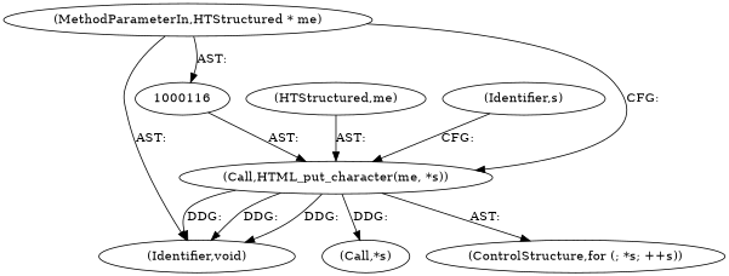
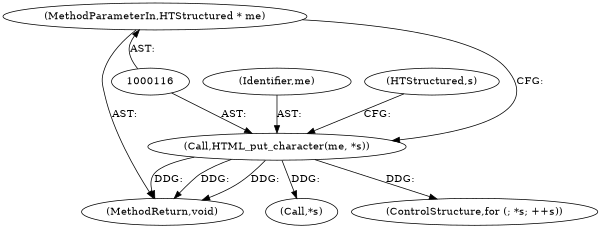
  digraph {
    n1 [label="(Call,HTML_put_character(me, *s))"]
    n2 [label="(ControlStructure,for (; *s; ++s))"]
-   n3 [label="(Identifier,void)"]
+   n3 [label="(MethodReturn,void)"]
    n4 [label="(Call,*s)"]
    n5 [label="(MethodParameterIn,HTStructured * me)"]
    1000116
-   n7 [label="(HTStructured,me)"]
-   n8 [label="(Identifier,s)"]
-   n1 -> n2 [label="AST: "]
+   n7 [label="(Identifier,me)"]
+   n8 [label="(HTStructured,s)"]
+   n1 -> n2 [label="DDG: "]
    n1 -> n3 [label="DDG: "]
    n1 -> n3 [label="DDG: "]
    n1 -> n3 [label="DDG: "]
    n1 -> n4 [label="DDG: "]
    n5 -> n1 [label="CFG: "]
    n5 -> n3 [label="AST: "]
-   n5 -> 1000116 [label="AST: "]
+   1000116 -> n5 [label="AST: "]
    1000116 -> n1 [label="AST: "]
    n7 -> n1 [label="AST: "]
    n8 -> n1 [label="CFG: "]
  }
